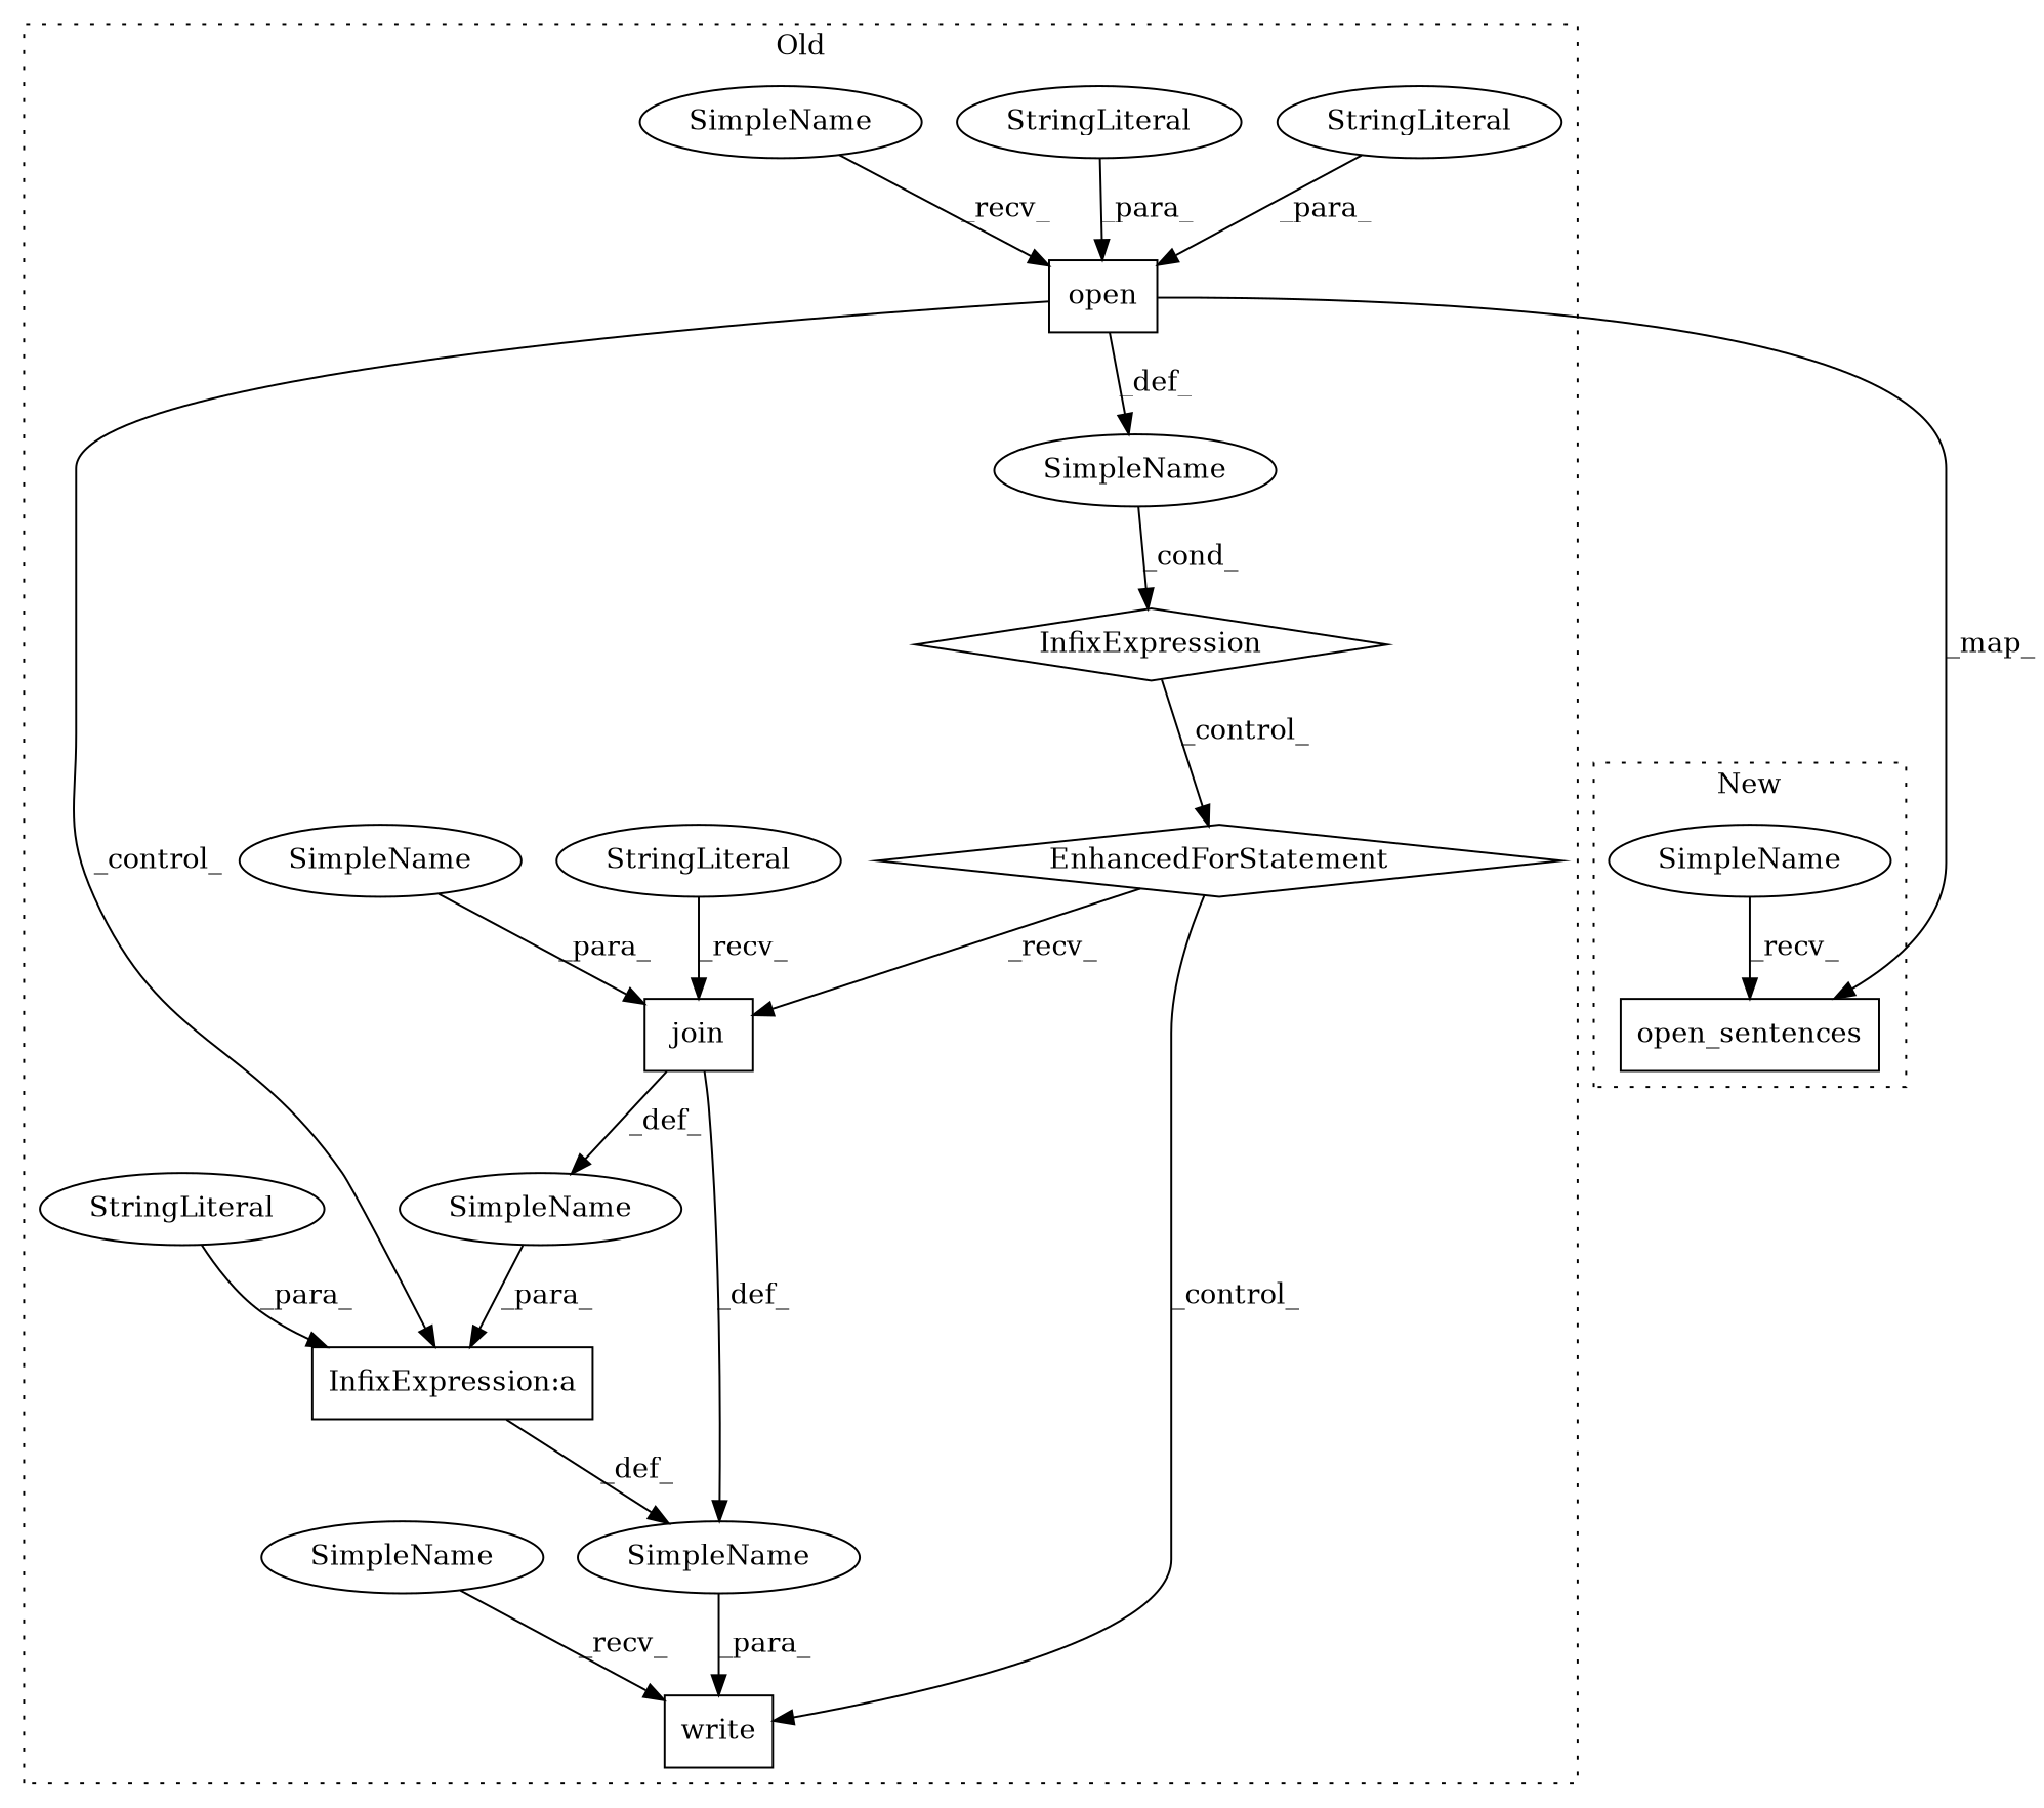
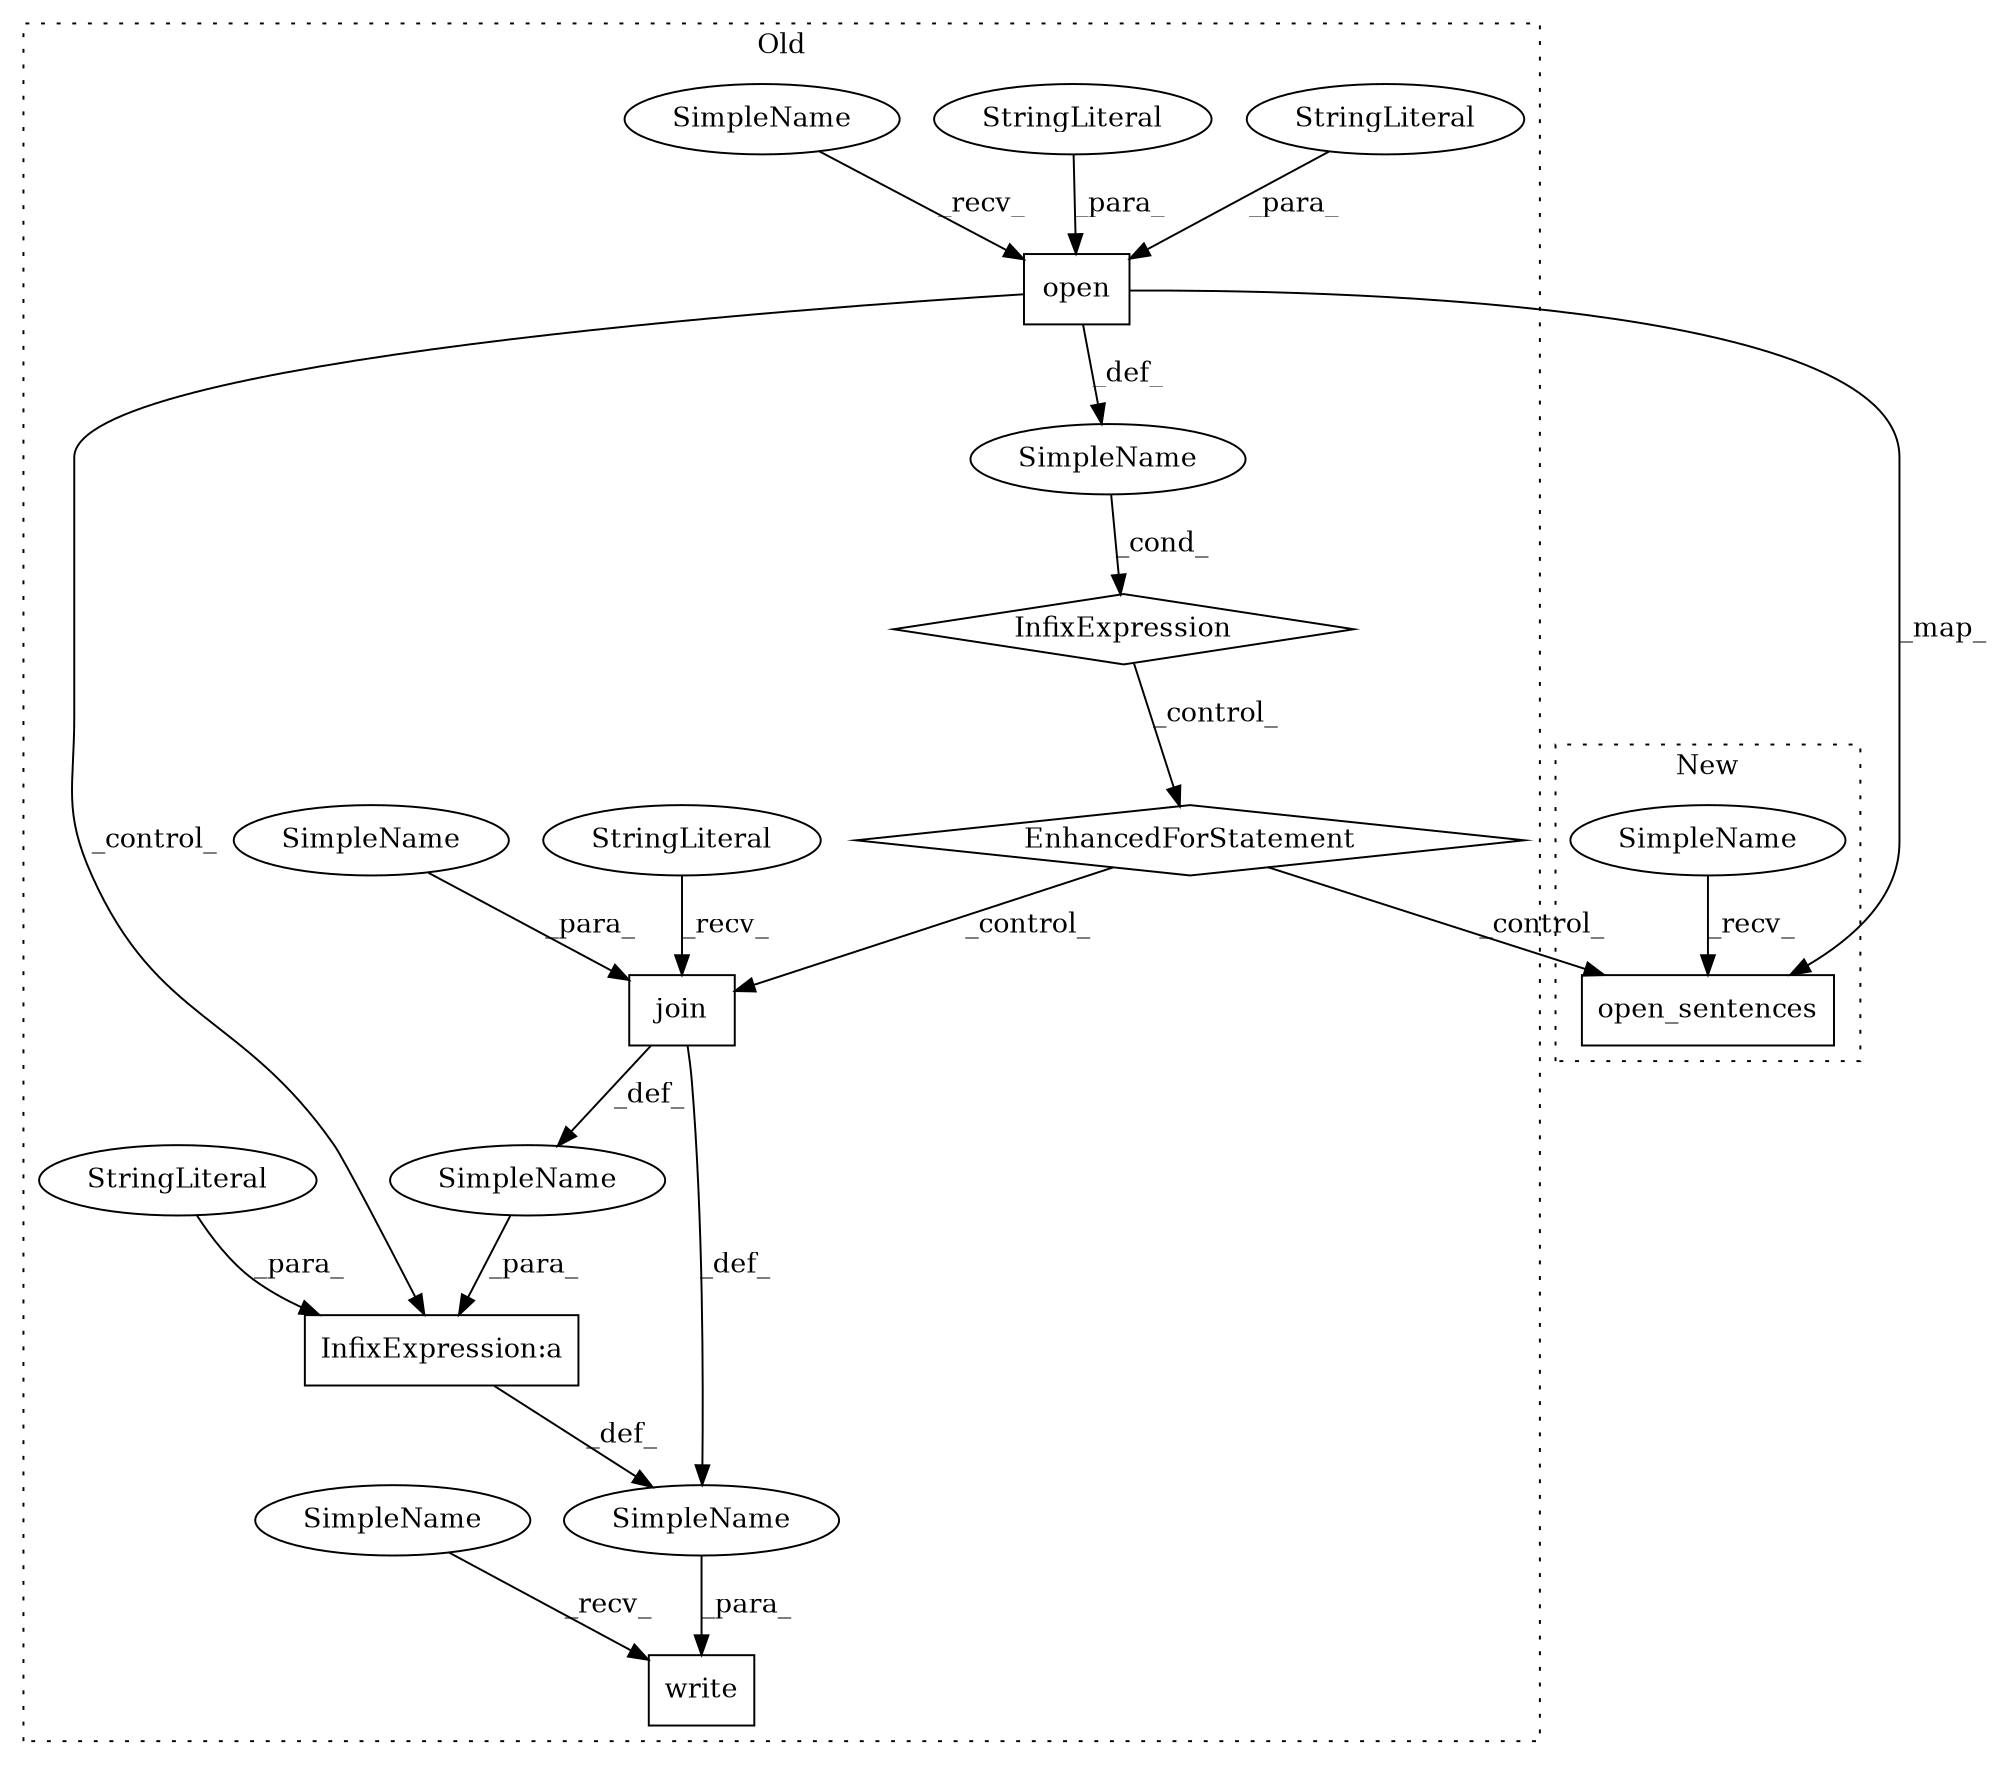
  digraph {
    node [a=42 l=3 shape=ellipse]
    n1 [a=32 l="5,1" label=open s="3187,3244" shape=box]
    n2 [label=SimpleName l=""]
    n3 [a=70 l="57,2" label=EnhancedForStatement s="3275,3359" shape=diamond]
    n4 [a=27 label="InfixExpression:a" s=3393 shape=box]
    n5 [a=32 l="6,1" label=write s="3374,3400" shape=box]
    n6 [a=104 l="10,2" label=InfixExpression s="3174,3245" shape=diamond]
    n7 [label=SimpleName l=""]
    n8 [label=SimpleName l=""]
    n9 [a=32 l="5,1" label=join s="3384,3392" shape=box]
    n10 [a=45 l=7 label=StringLiteral s=3237]
    n11 [a=45 l=4 label=StringLiteral s=3396]
    n12 [a=45 label=StringLiteral s=3233]
    n13 [a=45 label=StringLiteral s=3380]
    n14 [label=SimpleName s=3389]
    n15 [l=2 label=SimpleName s=3184]
    n16 [l=2 label=SimpleName s=3371]
    n17 [a=32 l="16,1" label=open_sentences s="3177,3251" shape=box]
    n18 [l=13 label=SimpleName s=3163]
    subgraph cluster_1 {
      label=Old
      style=dotted
      n1
      n2
      n3
      n4
      n5
      n6
      n7
      n8
      n9
      n10
      n11
      n12
      n13
      n14
      n15
      n16
    }
    subgraph cluster_2 {
      label=New
      style=dotted
      n17
      n18
    }
    n1 -> n2 [label=_def_]
    n1 -> n4 [label=_control_]
    n1 -> n17 [label=_map_]
    n2 -> n6 [label=_cond_]
-   n3 -> n5 [label=_control_]
-   n3 -> n9 [label=_recv_]
+   n3 -> n17 [label=_control_]
+   n3 -> n9 [label=_control_]
    n4 -> n7 [label=_def_]
    n6 -> n3 [label=_control_]
    n7 -> n5 [label=_para_]
    n8 -> n4 [label=_para_]
    n9 -> n7 [label=_def_]
    n9 -> n8 [label=_def_]
    n10 -> n1 [label=_para_]
    n11 -> n4 [label=_para_]
    n12 -> n1 [label=_para_]
    n13 -> n9 [label=_recv_]
    n14 -> n9 [label=_para_]
    n15 -> n1 [label=_recv_]
    n16 -> n5 [label=_recv_]
    n18 -> n17 [label=_recv_]
  }
